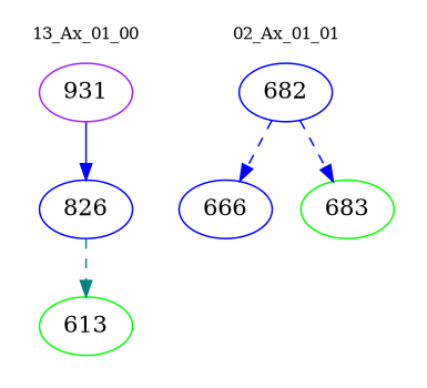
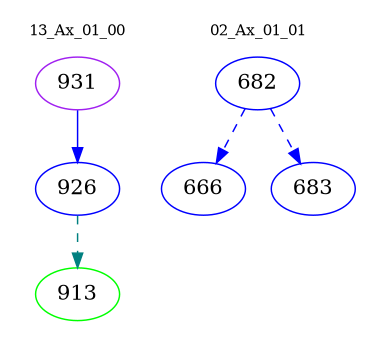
  digraph {
    node [color=blue]
    edge [color=blue style=dashed]
-   n1 [label=826]
-   n2 [color=green label=613]
+   n1 [label=926]
+   n2 [color=green label=913]
    n3 [color=purple label=931]
    n4 [label=682]
    n5 [label=666]
-   n6 [color=green label=683]
+   n6 [label=683]
    subgraph cluster_1 {
      color=white
      fontsize=10
      label="13_Ax_01_00"
      n1
      n2
      n3
    }
    subgraph cluster_2 {
      color=white
      fontsize=10
      label="02_Ax_01_01"
      n4
      n5
      n6
    }
    n1 -> n2 [color=teal]
    n3 -> n1 [style=solid]
    n4 -> n5
    n4 -> n6
  }
